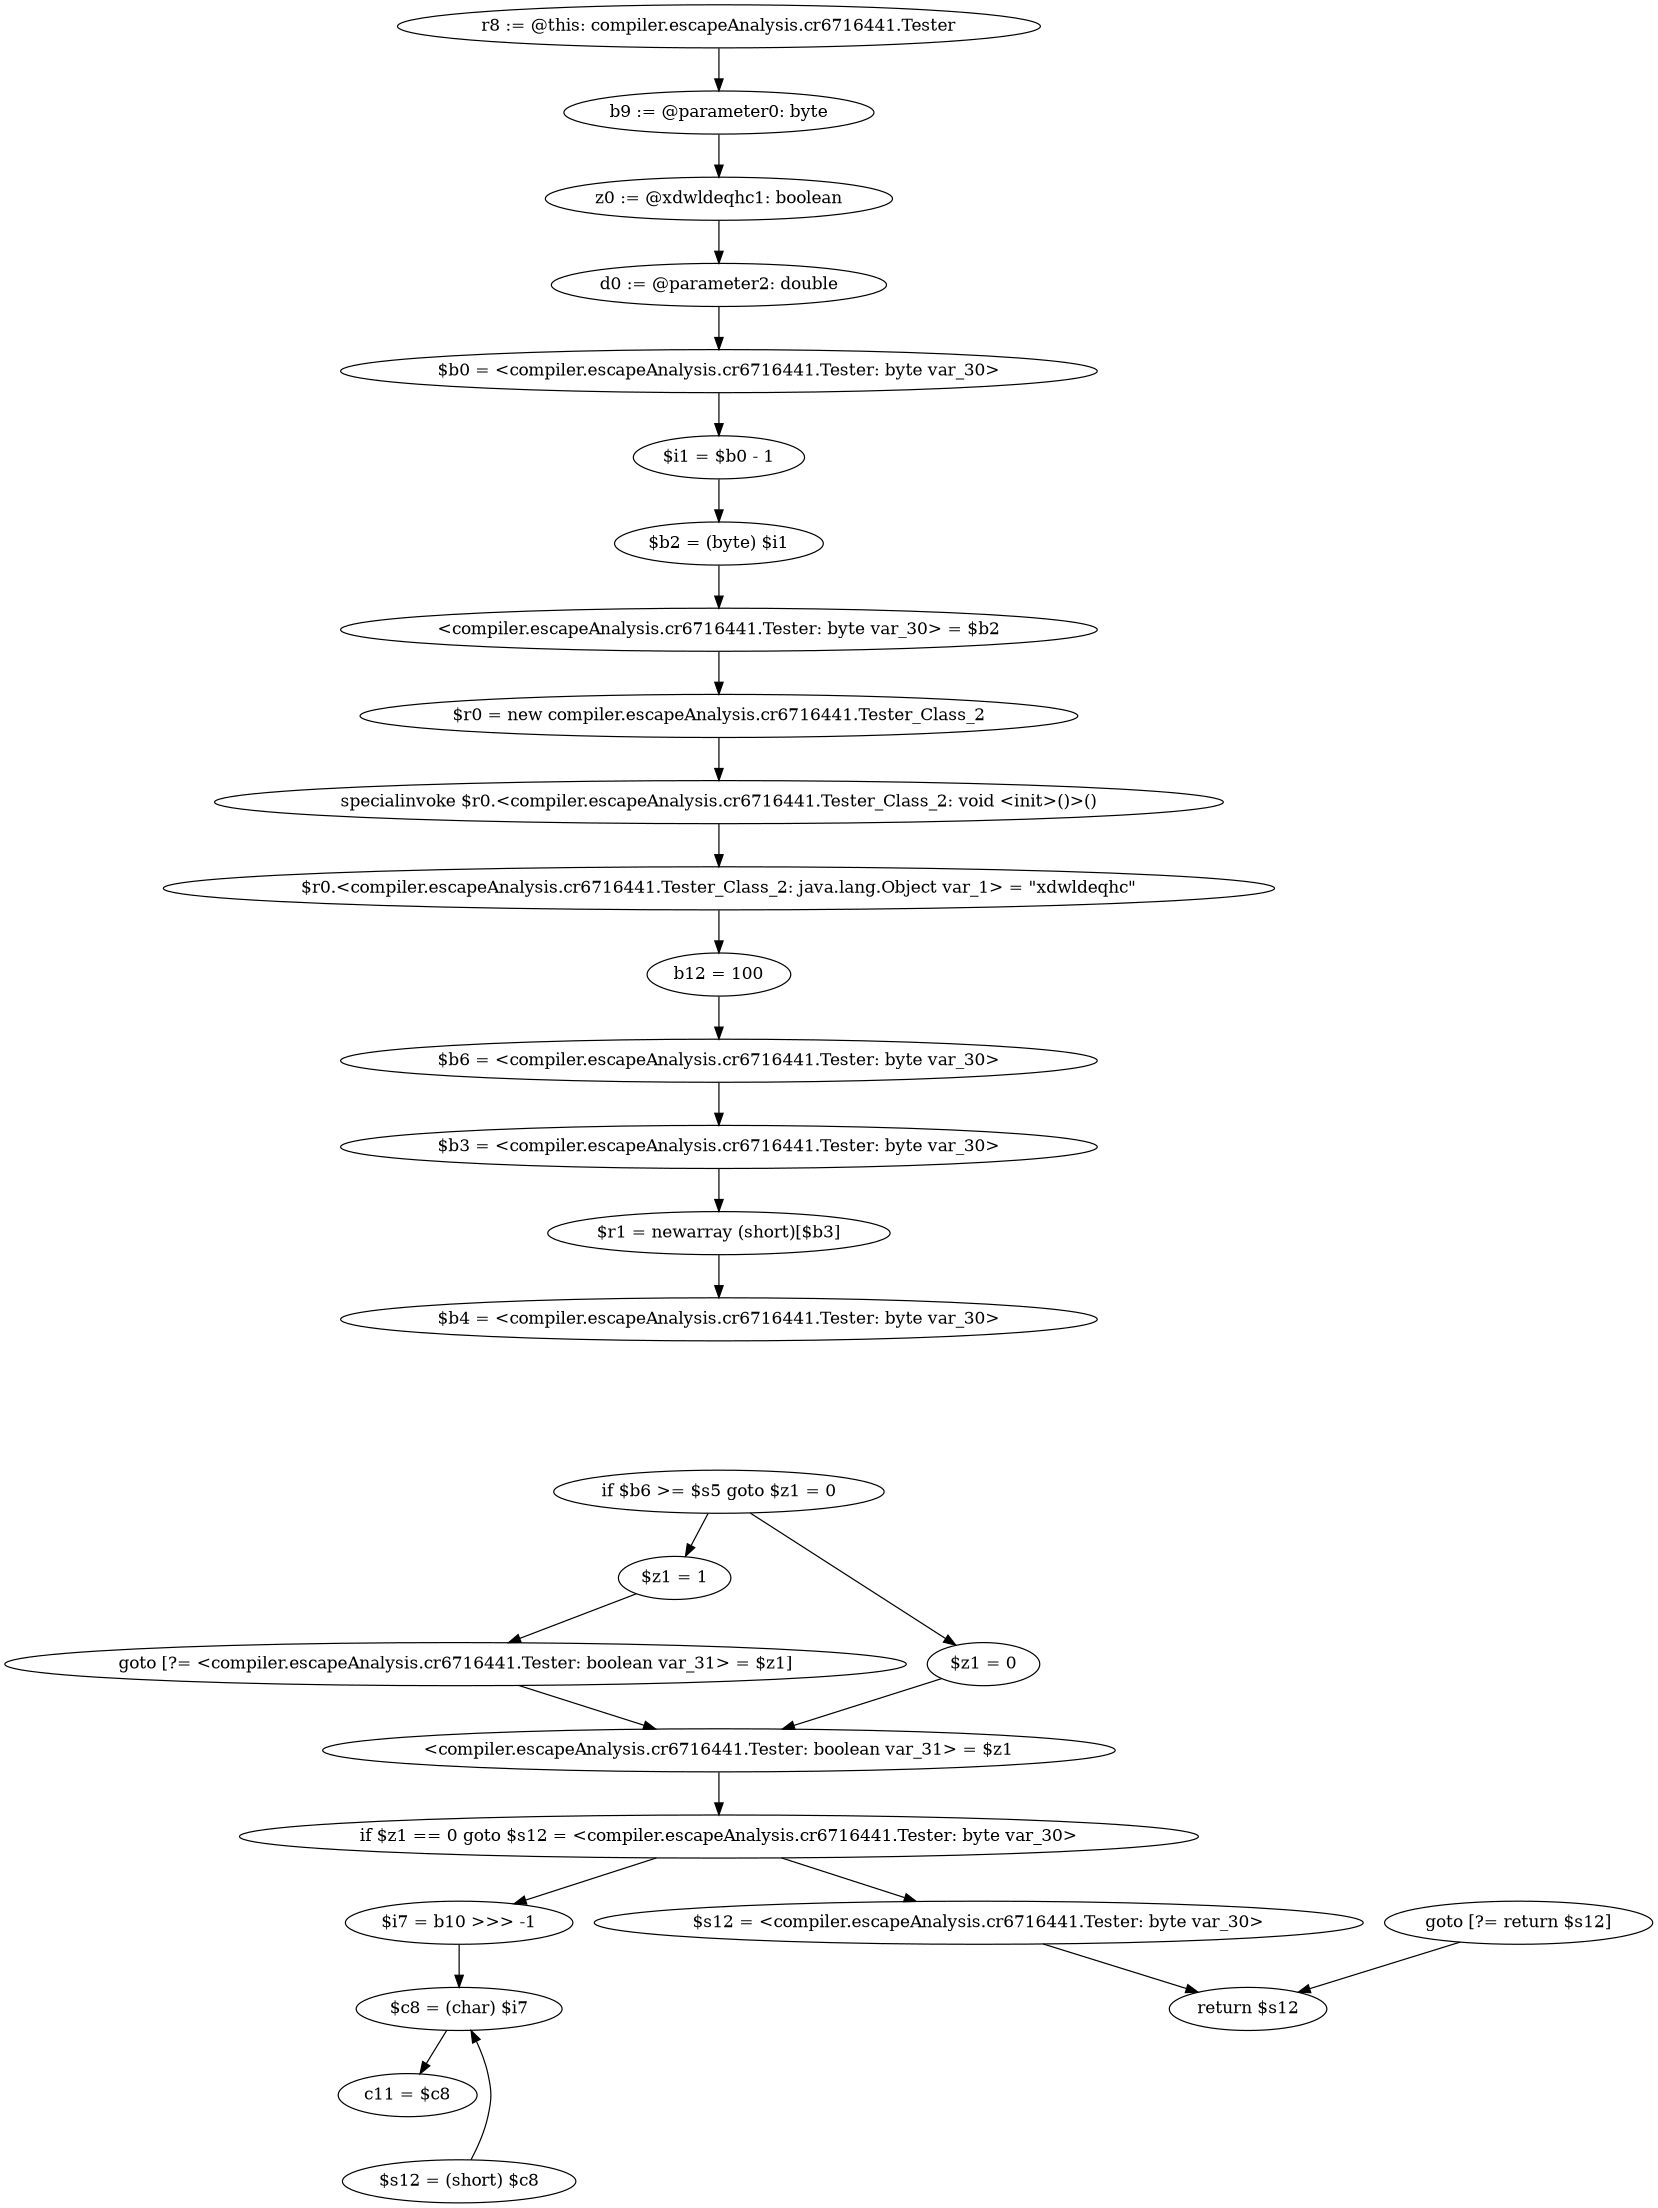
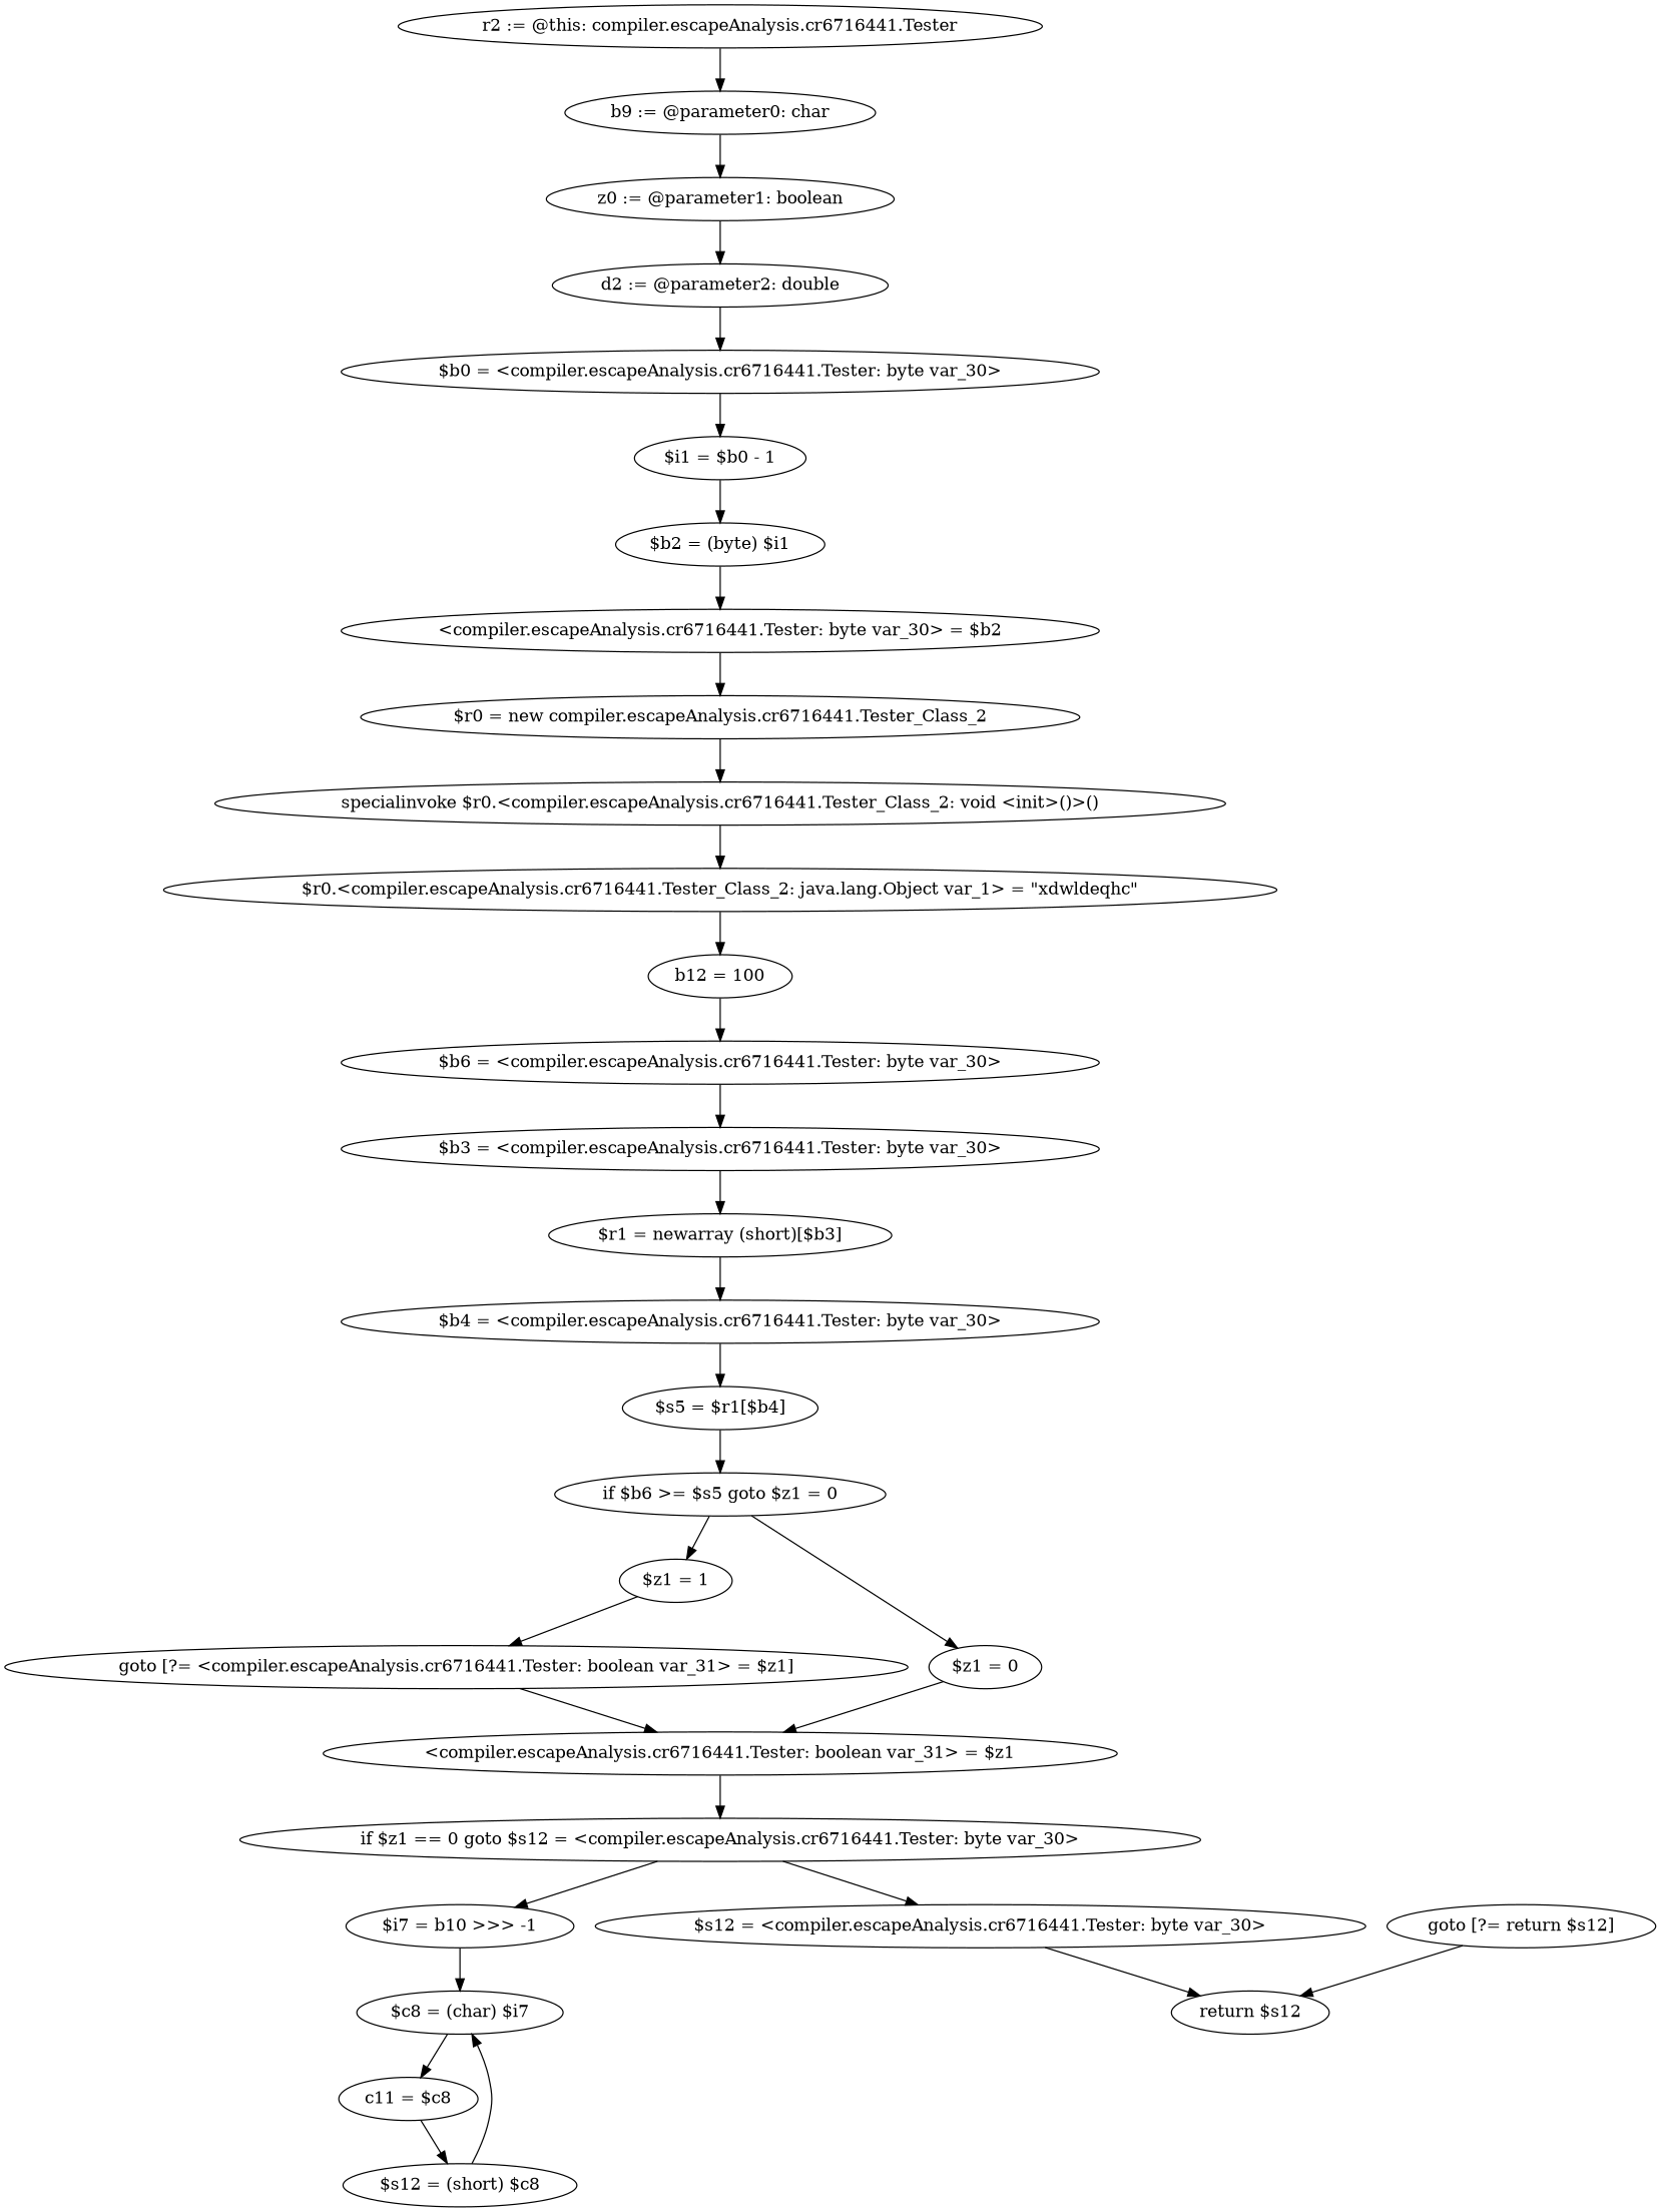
  digraph {
-   "r2 := @this: compiler.escapeAnalysis.cr6716441.Tester" [label="r8 := @this: compiler.escapeAnalysis.cr6716441.Tester"]
-   "b9 := @parameter0: byte"
-   "z0 := @parameter1: boolean" [label="z0 := @xdwldeqhc1: boolean"]
-   "d0 := @parameter2: double"
+   "r2 := @this: compiler.escapeAnalysis.cr6716441.Tester"
+   "b9 := @parameter0: byte" [label="b9 := @parameter0: char"]
+   "z0 := @parameter1: boolean"
+   "d0 := @parameter2: double" [label="d2 := @parameter2: double"]
    "$b0 = <compiler.escapeAnalysis.cr6716441.Tester: byte var_30>"
    "$i1 = $b0 - 1"
    "$b2 = (byte) $i1"
    "<compiler.escapeAnalysis.cr6716441.Tester: byte var_30> = $b2"
    "$r0 = new compiler.escapeAnalysis.cr6716441.Tester_Class_2"
    "specialinvoke $r0.<compiler.escapeAnalysis.cr6716441.Tester_Class_2: void <init>()>()"
    "$r0.<compiler.escapeAnalysis.cr6716441.Tester_Class_2: java.lang.Object var_1> = \"xdwldeqhc\""
    n12 [label="b12 = 100"]
    "$b6 = <compiler.escapeAnalysis.cr6716441.Tester: byte var_30>"
    "$b3 = <compiler.escapeAnalysis.cr6716441.Tester: byte var_30>"
    "$r1 = newarray (short)[$b3]"
    "$b4 = <compiler.escapeAnalysis.cr6716441.Tester: byte var_30>"
+   "$s5 = $r1[$b4]"
    "if $b6 >= $s5 goto $z1 = 0"
    "$z1 = 1"
    "$z1 = 0"
    "goto [?= <compiler.escapeAnalysis.cr6716441.Tester: boolean var_31> = $z1]"
    "<compiler.escapeAnalysis.cr6716441.Tester: boolean var_31> = $z1"
    "if $z1 == 0 goto $s12 = <compiler.escapeAnalysis.cr6716441.Tester: byte var_30>"
    "$i7 = b10 >>> -1"
    "$s12 = <compiler.escapeAnalysis.cr6716441.Tester: byte var_30>"
    "$c8 = (char) $i7"
    "return $s12"
    "c11 = $c8"
    "$s12 = (short) $c8"
    "goto [?= return $s12]"
    "r2 := @this: compiler.escapeAnalysis.cr6716441.Tester" -> "b9 := @parameter0: byte"
    "b9 := @parameter0: byte" -> "z0 := @parameter1: boolean"
    "z0 := @parameter1: boolean" -> "d0 := @parameter2: double"
    "d0 := @parameter2: double" -> "$b0 = <compiler.escapeAnalysis.cr6716441.Tester: byte var_30>"
    "$b0 = <compiler.escapeAnalysis.cr6716441.Tester: byte var_30>" -> "$i1 = $b0 - 1"
    "$i1 = $b0 - 1" -> "$b2 = (byte) $i1"
    "$b2 = (byte) $i1" -> "<compiler.escapeAnalysis.cr6716441.Tester: byte var_30> = $b2"
    "<compiler.escapeAnalysis.cr6716441.Tester: byte var_30> = $b2" -> "$r0 = new compiler.escapeAnalysis.cr6716441.Tester_Class_2"
    "$r0 = new compiler.escapeAnalysis.cr6716441.Tester_Class_2" -> "specialinvoke $r0.<compiler.escapeAnalysis.cr6716441.Tester_Class_2: void <init>()>()"
    "specialinvoke $r0.<compiler.escapeAnalysis.cr6716441.Tester_Class_2: void <init>()>()" -> "$r0.<compiler.escapeAnalysis.cr6716441.Tester_Class_2: java.lang.Object var_1> = \"xdwldeqhc\""
    "$r0.<compiler.escapeAnalysis.cr6716441.Tester_Class_2: java.lang.Object var_1> = \"xdwldeqhc\"" -> n12
    n12 -> "$b6 = <compiler.escapeAnalysis.cr6716441.Tester: byte var_30>"
    "$b6 = <compiler.escapeAnalysis.cr6716441.Tester: byte var_30>" -> "$b3 = <compiler.escapeAnalysis.cr6716441.Tester: byte var_30>"
    "$b3 = <compiler.escapeAnalysis.cr6716441.Tester: byte var_30>" -> "$r1 = newarray (short)[$b3]"
    "$r1 = newarray (short)[$b3]" -> "$b4 = <compiler.escapeAnalysis.cr6716441.Tester: byte var_30>"
+   "$b4 = <compiler.escapeAnalysis.cr6716441.Tester: byte var_30>" -> "$s5 = $r1[$b4]"
+   "$s5 = $r1[$b4]" -> "if $b6 >= $s5 goto $z1 = 0"
    "if $b6 >= $s5 goto $z1 = 0" -> "$z1 = 1"
    "if $b6 >= $s5 goto $z1 = 0" -> "$z1 = 0"
    "$z1 = 1" -> "goto [?= <compiler.escapeAnalysis.cr6716441.Tester: boolean var_31> = $z1]"
    "$z1 = 0" -> "<compiler.escapeAnalysis.cr6716441.Tester: boolean var_31> = $z1"
    "goto [?= <compiler.escapeAnalysis.cr6716441.Tester: boolean var_31> = $z1]" -> "<compiler.escapeAnalysis.cr6716441.Tester: boolean var_31> = $z1"
    "<compiler.escapeAnalysis.cr6716441.Tester: boolean var_31> = $z1" -> "if $z1 == 0 goto $s12 = <compiler.escapeAnalysis.cr6716441.Tester: byte var_30>"
    "if $z1 == 0 goto $s12 = <compiler.escapeAnalysis.cr6716441.Tester: byte var_30>" -> "$i7 = b10 >>> -1"
    "if $z1 == 0 goto $s12 = <compiler.escapeAnalysis.cr6716441.Tester: byte var_30>" -> "$s12 = <compiler.escapeAnalysis.cr6716441.Tester: byte var_30>"
    "$i7 = b10 >>> -1" -> "$c8 = (char) $i7"
    "$s12 = <compiler.escapeAnalysis.cr6716441.Tester: byte var_30>" -> "return $s12"
    "$c8 = (char) $i7" -> "c11 = $c8"
+   "c11 = $c8" -> "$s12 = (short) $c8"
    "$s12 = (short) $c8" -> "$c8 = (char) $i7"
    "goto [?= return $s12]" -> "return $s12"
  }
